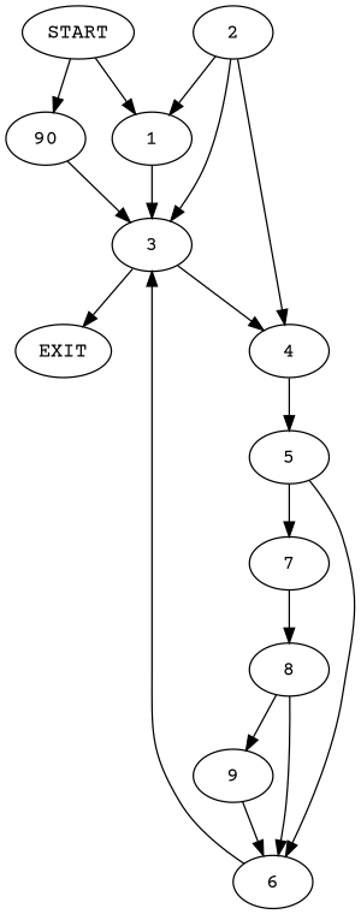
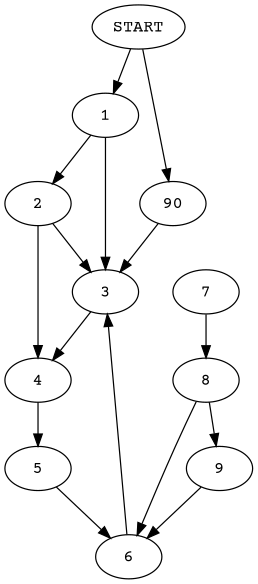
  digraph {
    fontname="Courier Prime"
    node [fontname="Courier Prime"]
    edge [fontname="Courier Prime"]
    n1 [label=START]
    1
    n3 [label=90]
    2
    3
-   n6 [label=EXIT]
    4
    5
    6
    7
    8
    9
    n1 -> 1
    n1 -> n3
-   2 -> 1
+   1 -> 2
    1 -> 3
    n3 -> 3
    2 -> 3
    2 -> 4
-   3 -> n6
    3 -> 4
    4 -> 5
    5 -> 6
-   5 -> 7
    6 -> 3
    7 -> 8
    8 -> 6
    8 -> 9
    9 -> 6
  }
